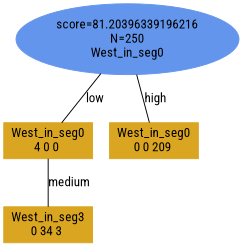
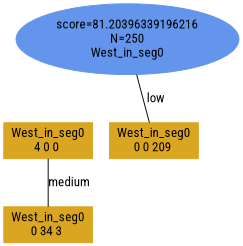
  digraph {
    fontname="Roboto Condensed"
    node [color=goldenrod fontname="Roboto Condensed" shape=box style=filled]
    edge [dir=none fontname="Roboto Condensed"]
    n1 [color=cornflowerblue label="score=81.20396339196216\nN=250\nWest_in_seg0" shape=ellipse]
    n2 [label="West_in_seg0\n4 0 0 "]
-   n3 [label="West_in_seg3\n0 34 3 "]
+   n3 [label="West_in_seg0\n0 34 3 "]
    n4 [label="West_in_seg0\n0 0 209 "]
    subgraph sub_1 {
      rank=same
      n1
    }
    subgraph sub_2 {
      rank=same
      n2
    }
    subgraph sub_3 {
      rank=same
      n3
    }
    subgraph sub_4 {
      rank=same
      n4
    }
-   n1 -> n2 [label=low]
-   n1 -> n4 [label=high]
+   n1 -> n4 [label=low]
    n2 -> n3 [label=medium]
  }
